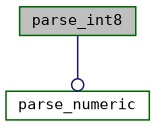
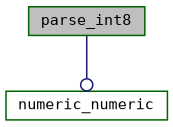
  digraph {
    rankdir=TB
    fontname="DejaVu Sans Mono"
    node [color=darkgreen fontname="DejaVu Sans Mono" fontsize=10 shape=record style=filled]
    n1 [fillcolor=grey75 fontcolor=black height=0.2 label=parse_int8 width=0.4]
-   n2 [fillcolor=white height=0.2 label=parse_numeric width=0.4]
+   n2 [fillcolor=white height=0.2 label=numeric_numeric width=0.4]
    n1 -> n2 [color=midnightblue fontname="DejaVu Sans Mono" fontsize=10 labelfontname=Helvetica labelfontsize=10 style=solid arrowhead=odot]
  }
